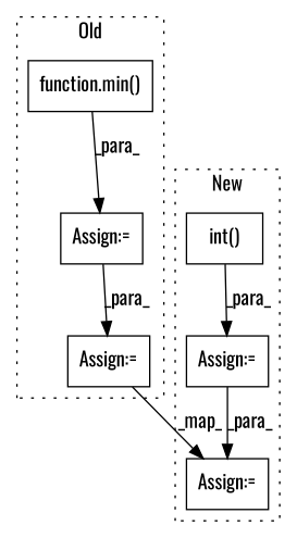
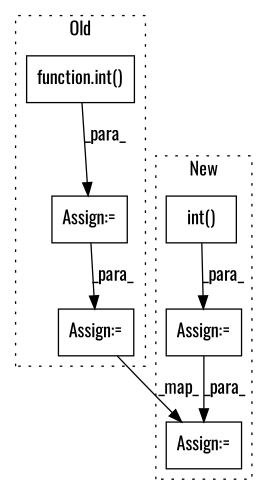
  digraph {
    fontname=Oswald
    node [a=68 l=3 shape=box fontname=Oswald]
    edge [fontname=Oswald]
-   n1 [a=75 l="4,1" label="function.min()" s="3531,3568"]
+   n1 [a=75 l="4,1" label="function.int()" s="3531,3568"]
    n2 [label="Assign:=" s=3586]
    n3 [label="Assign:=" s=3528]
    n4 [a=75 l=54 label="int()" s=3539]
    n5 [label="Assign:=" s=3663]
    n6 [label="Assign:=" s=3610]
    subgraph cluster_1 {
      label=Old
      style=dotted
      n1
      n2
      n3
    }
    subgraph cluster_2 {
      label=New
      style=dotted
      n4
      n5
      n6
    }
    n1 -> n3 [label=_para_]
    n2 -> n5 [label=_map_]
    n3 -> n2 [label=_para_]
    n4 -> n6 [label=_para_]
    n6 -> n5 [label=_para_]
  }
